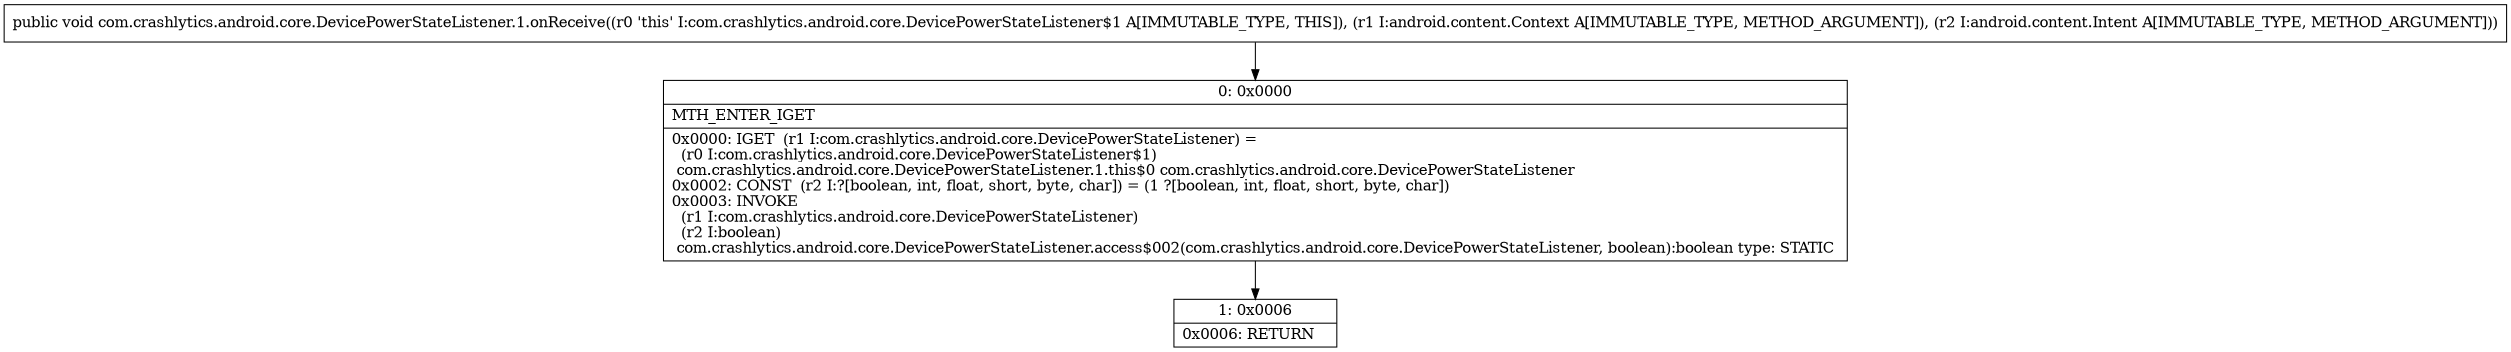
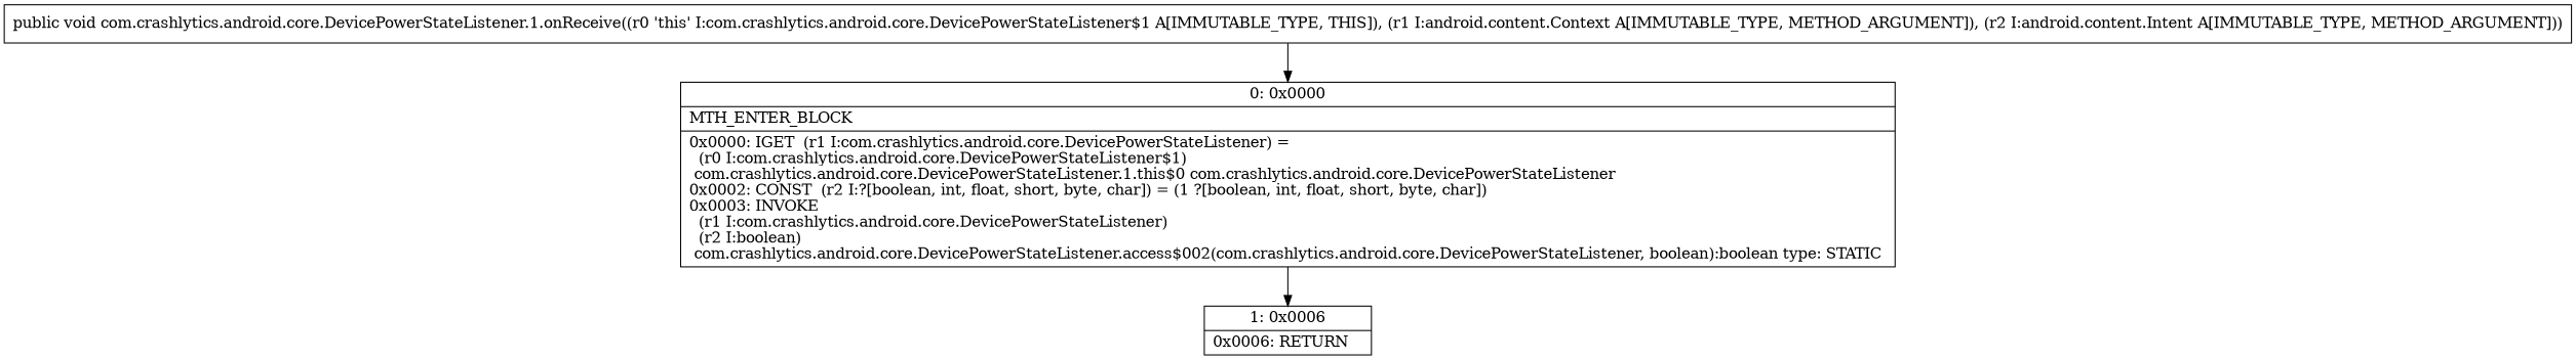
  digraph {
    node [shape=record]
-   n1 [label="{0\:\ 0x0000|MTH_ENTER_IGET\l|0x0000: IGET  (r1 I:com.crashlytics.android.core.DevicePowerStateListener) = \l  (r0 I:com.crashlytics.android.core.DevicePowerStateListener$1)\l com.crashlytics.android.core.DevicePowerStateListener.1.this$0 com.crashlytics.android.core.DevicePowerStateListener \l0x0002: CONST  (r2 I:?[boolean, int, float, short, byte, char]) = (1 ?[boolean, int, float, short, byte, char]) \l0x0003: INVOKE  \l  (r1 I:com.crashlytics.android.core.DevicePowerStateListener)\l  (r2 I:boolean)\l com.crashlytics.android.core.DevicePowerStateListener.access$002(com.crashlytics.android.core.DevicePowerStateListener, boolean):boolean type: STATIC \l}"]
+   n1 [label="{0\:\ 0x0000|MTH_ENTER_BLOCK\l|0x0000: IGET  (r1 I:com.crashlytics.android.core.DevicePowerStateListener) = \l  (r0 I:com.crashlytics.android.core.DevicePowerStateListener$1)\l com.crashlytics.android.core.DevicePowerStateListener.1.this$0 com.crashlytics.android.core.DevicePowerStateListener \l0x0002: CONST  (r2 I:?[boolean, int, float, short, byte, char]) = (1 ?[boolean, int, float, short, byte, char]) \l0x0003: INVOKE  \l  (r1 I:com.crashlytics.android.core.DevicePowerStateListener)\l  (r2 I:boolean)\l com.crashlytics.android.core.DevicePowerStateListener.access$002(com.crashlytics.android.core.DevicePowerStateListener, boolean):boolean type: STATIC \l}"]
    n2 [label="{1\:\ 0x0006|0x0006: RETURN   \l}"]
    n3 [label="{public void com.crashlytics.android.core.DevicePowerStateListener.1.onReceive((r0 'this' I:com.crashlytics.android.core.DevicePowerStateListener$1 A[IMMUTABLE_TYPE, THIS]), (r1 I:android.content.Context A[IMMUTABLE_TYPE, METHOD_ARGUMENT]), (r2 I:android.content.Intent A[IMMUTABLE_TYPE, METHOD_ARGUMENT])) }"]
    n1 -> n2
    n3 -> n1
  }
